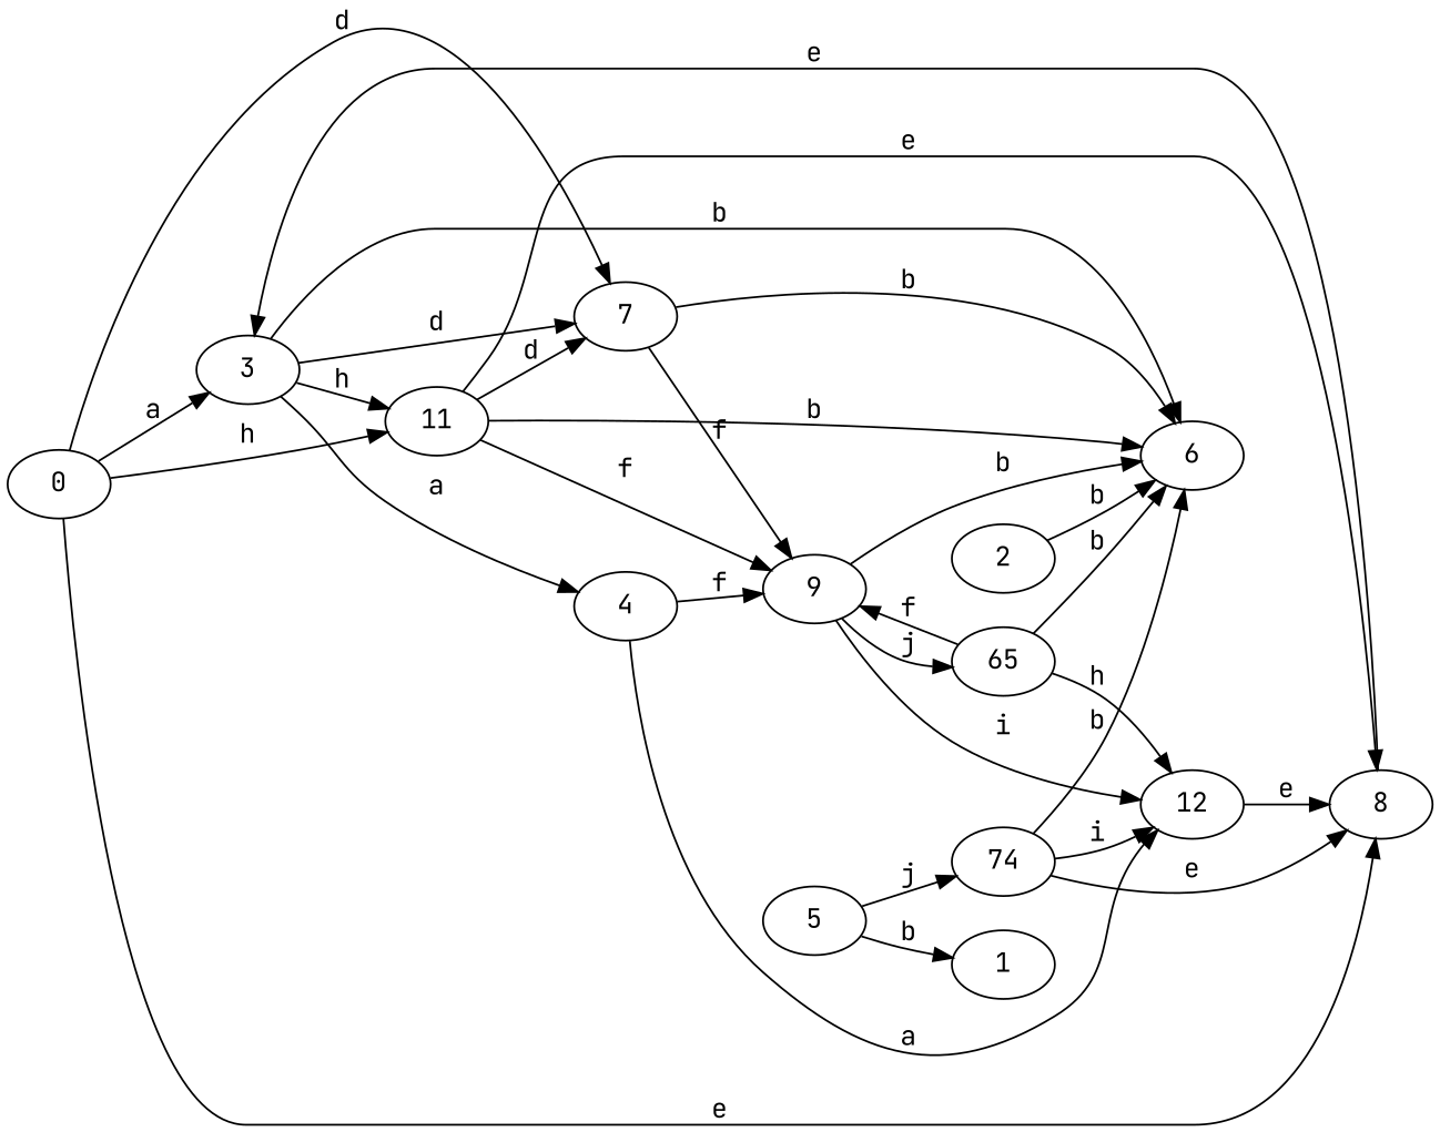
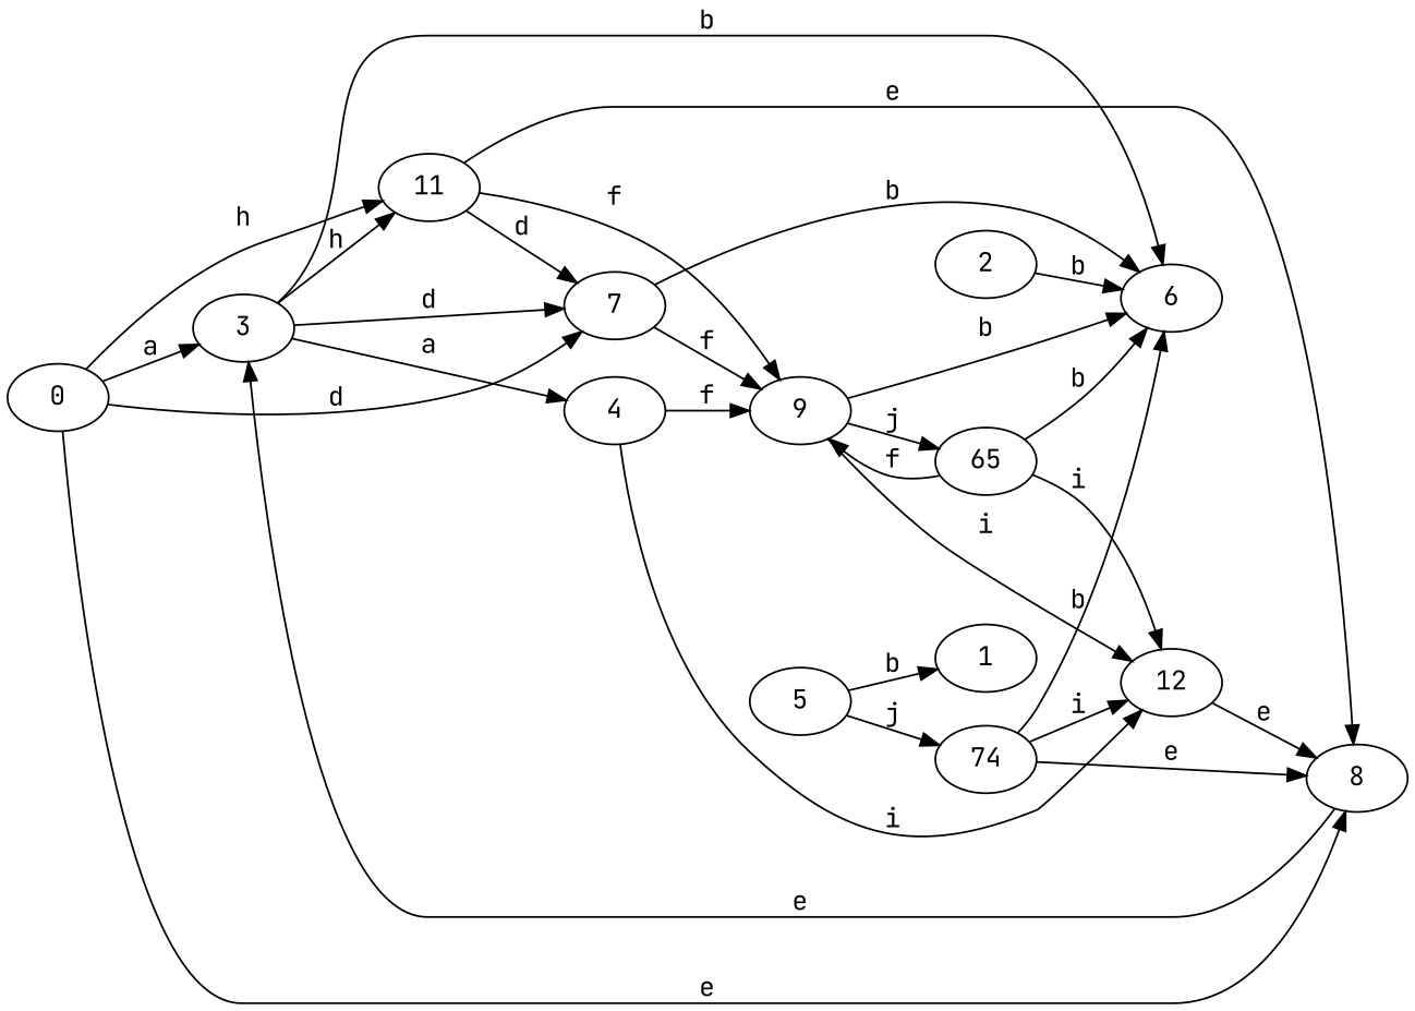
  strict digraph {
    fontname="JetBrains Mono"
    rankdir=LR
    node [fontname="JetBrains Mono"]
    edge [fontname="JetBrains Mono"]
    2
    6
    0
    3
    7
    8
    11
    4
    9
    12
    n11 [label=65]
    n12 [label=74]
    5
    1
    2 -> 6 [label=b]
    0 -> 3 [label=a]
    0 -> 7 [label=d]
    0 -> 8 [label=e]
    0 -> 11 [label=h]
    3 -> 6 [label=b]
    3 -> 7 [label=d]
    3 -> 11 [label=h]
    3 -> 4 [label=a]
    7 -> 6 [label=b]
    7 -> 9 [label=f]
    8 -> 3 [label=e]
-   11 -> 6 [label=b]
    11 -> 7 [label=d]
    11 -> 8 [label=e]
    11 -> 9 [label=f]
    4 -> 9 [label=f]
-   4 -> 12 [label=a]
+   4 -> 12 [label=i]
    9 -> 6 [label=b]
    9 -> 12 [label=i]
    9 -> n11 [label=j]
    12 -> 8 [label=e]
    n11 -> 6 [label=b]
    n11 -> 9 [label=f]
-   n11 -> 12 [label=h]
+   n11 -> 12 [label=i]
    n12 -> 6 [label=b]
    n12 -> 8 [label=e]
    n12 -> 12 [label=i]
    5 -> n12 [label=j]
    5 -> 1 [label=b]
  }
